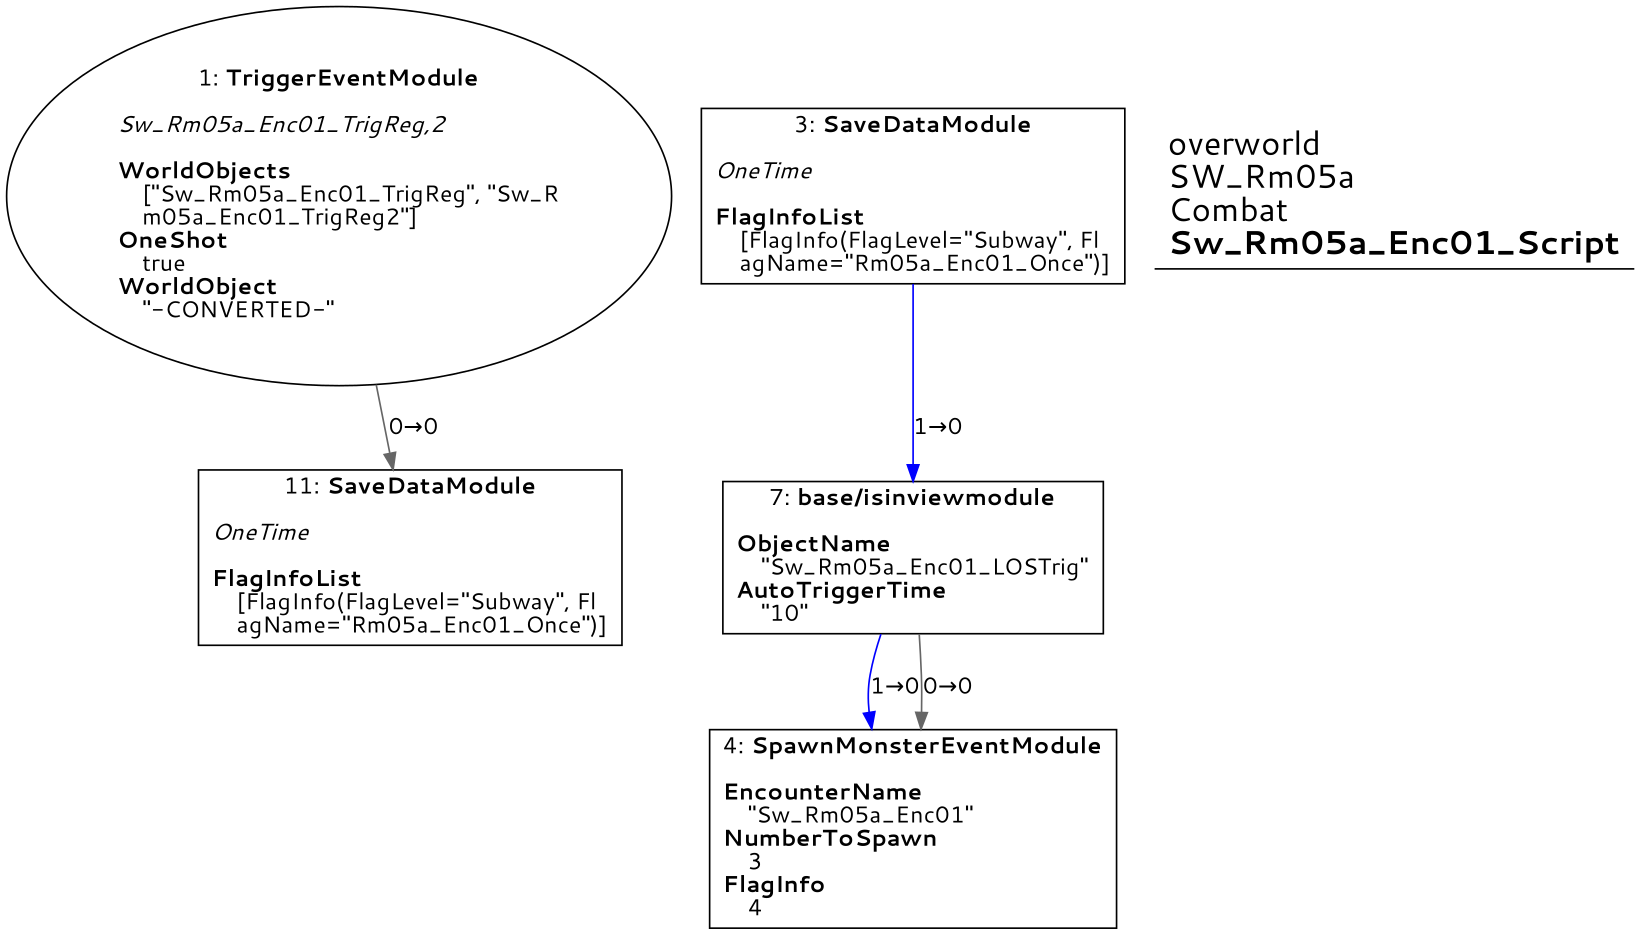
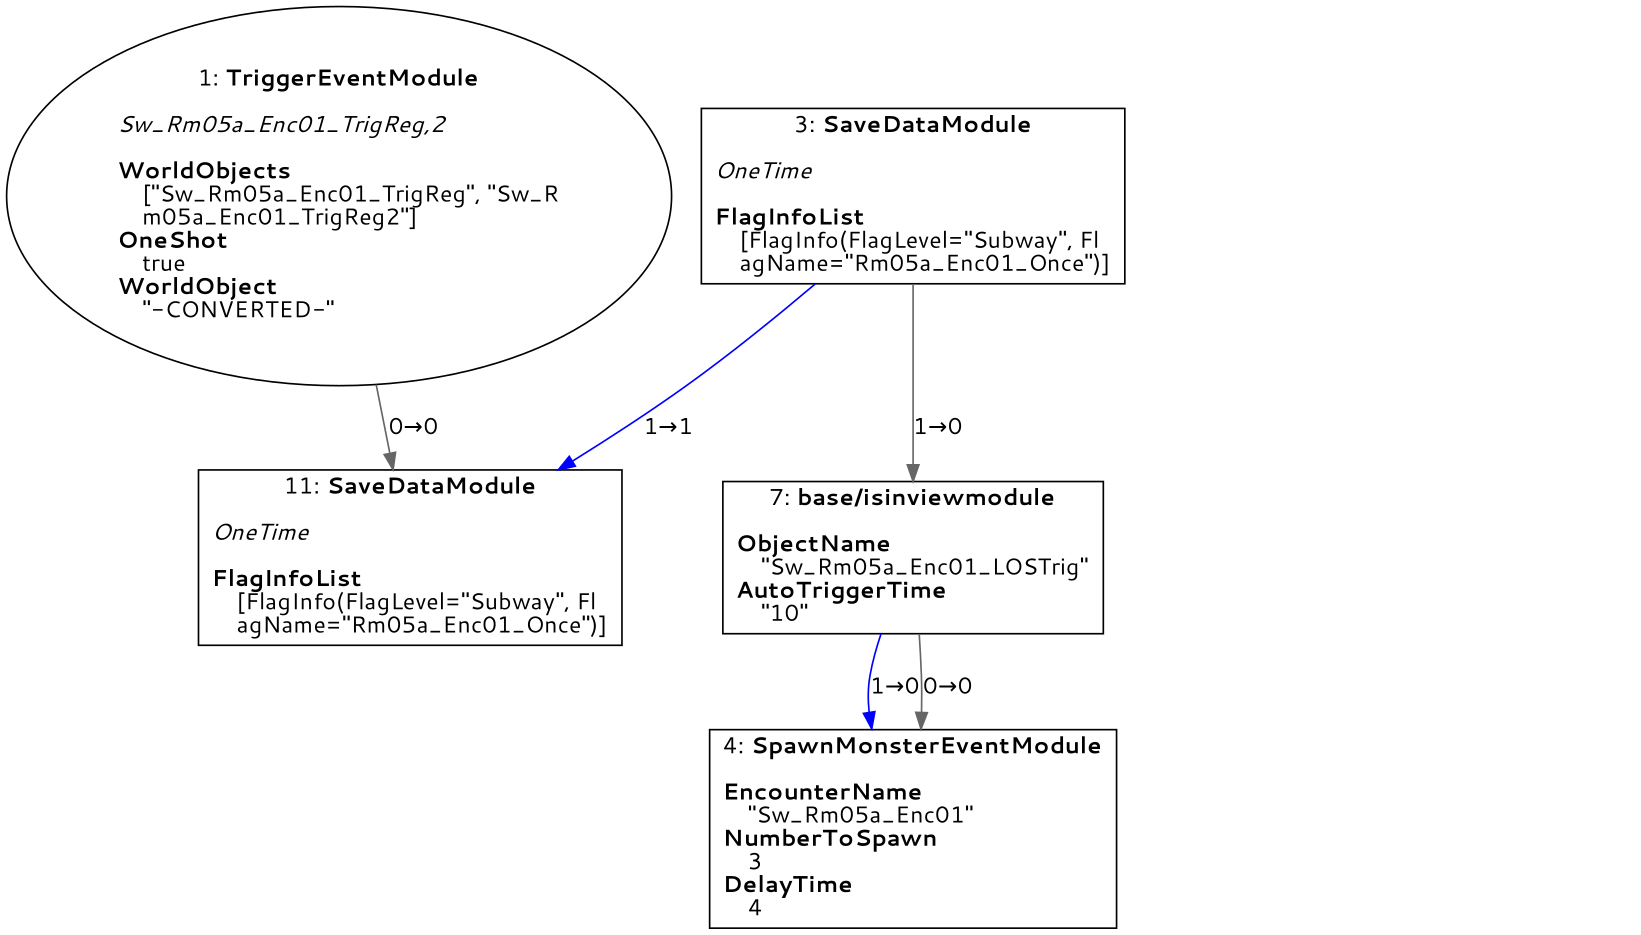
  digraph {
    fontname="Segoe UI"
    splines=spline
    node [fontname="Segoe UI" shape=box]
    edge [color=blue fontname="Segoe UI"]
    n1 [label=<1: <b>TriggerEventModule</b><br/><br/><i>Sw_Rm05a_Enc01_TrigReg,2<br align="left"/></i><br align="left"/><b>WorldObjects</b><br align="left"/>    [&quot;Sw_Rm05a_Enc01_TrigReg&quot;, &quot;Sw_R<br align="left"/>    m05a_Enc01_TrigReg2&quot;]<br align="left"/><b>OneShot</b><br align="left"/>    true<br align="left"/><b>WorldObject</b><br align="left"/>    &quot;-CONVERTED-&quot;<br align="left"/>> shape=oval]
    n2 [label=<11: <b>SaveDataModule</b><br/><br/><i>OneTime<br align="left"/></i><br align="left"/><b>FlagInfoList</b><br align="left"/>    [FlagInfo(FlagLevel=&quot;Subway&quot;, Fl<br align="left"/>    agName=&quot;Rm05a_Enc01_Once&quot;)]<br align="left"/>>]
    n3 [label=<3: <b>SaveDataModule</b><br/><br/><i>OneTime<br align="left"/></i><br align="left"/><b>FlagInfoList</b><br align="left"/>    [FlagInfo(FlagLevel=&quot;Subway&quot;, Fl<br align="left"/>    agName=&quot;Rm05a_Enc01_Once&quot;)]<br align="left"/>>]
    n4 [label=<7: <b>base/isinviewmodule</b><br/><br/><b>ObjectName</b><br align="left"/>    &quot;Sw_Rm05a_Enc01_LOSTrig&quot;<br align="left"/><b>AutoTriggerTime</b><br align="left"/>    &quot;10&quot;<br align="left"/>>]
-   n5 [label=<4: <b>SpawnMonsterEventModule</b><br/><br/><b>EncounterName</b><br align="left"/>    &quot;Sw_Rm05a_Enc01&quot;<br align="left"/><b>NumberToSpawn</b><br align="left"/>    3<br align="left"/><b>FlagInfo</b><br align="left"/>    4<br align="left"/>>]
-   n6 [label=<<font point-size="20">overworld<br align="left"/>SW_Rm05a<br align="left"/>Combat<br align="left"/><b>Sw_Rm05a_Enc01_Script</b><br align="left"/></font>> shape=underline]
+   n5 [label=<4: <b>SpawnMonsterEventModule</b><br/><br/><b>EncounterName</b><br align="left"/>    &quot;Sw_Rm05a_Enc01&quot;<br align="left"/><b>NumberToSpawn</b><br align="left"/>    3<br align="left"/><b>DelayTime</b><br align="left"/>    4<br align="left"/>>]
    n1 -> n2 [color=gray40 label="0→0"]
-   n3 -> n4 [label="1→0"]
+   n3 -> n2 [label="1→1"]
+   n3 -> n4 [color=gray40 label="1→0"]
    n4 -> n5 [label="1→0"]
    n4 -> n5 [color=gray40 label="0→0"]
  }
